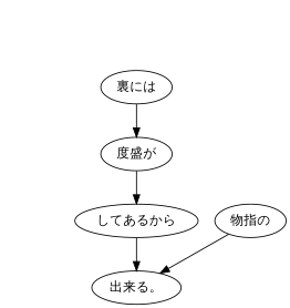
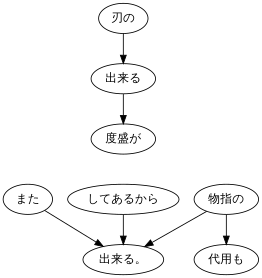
  digraph {
+   n1 [label="また"]
    n2 [label="出来る。"]
-   n4 [label="裏には"]
+   n3 [label="刃の"]
+   n4 [label="出来る"]
    n5 [label="度盛が"]
    n6 [label="してあるから"]
    n7 [label="物指の"]
+   n8 [label="代用も"]
+   n1 -> n2
+   n3 -> n4
    n4 -> n5
-   n5 -> n6
    n6 -> n2
    n7 -> n2
+   n7 -> n8
  }
